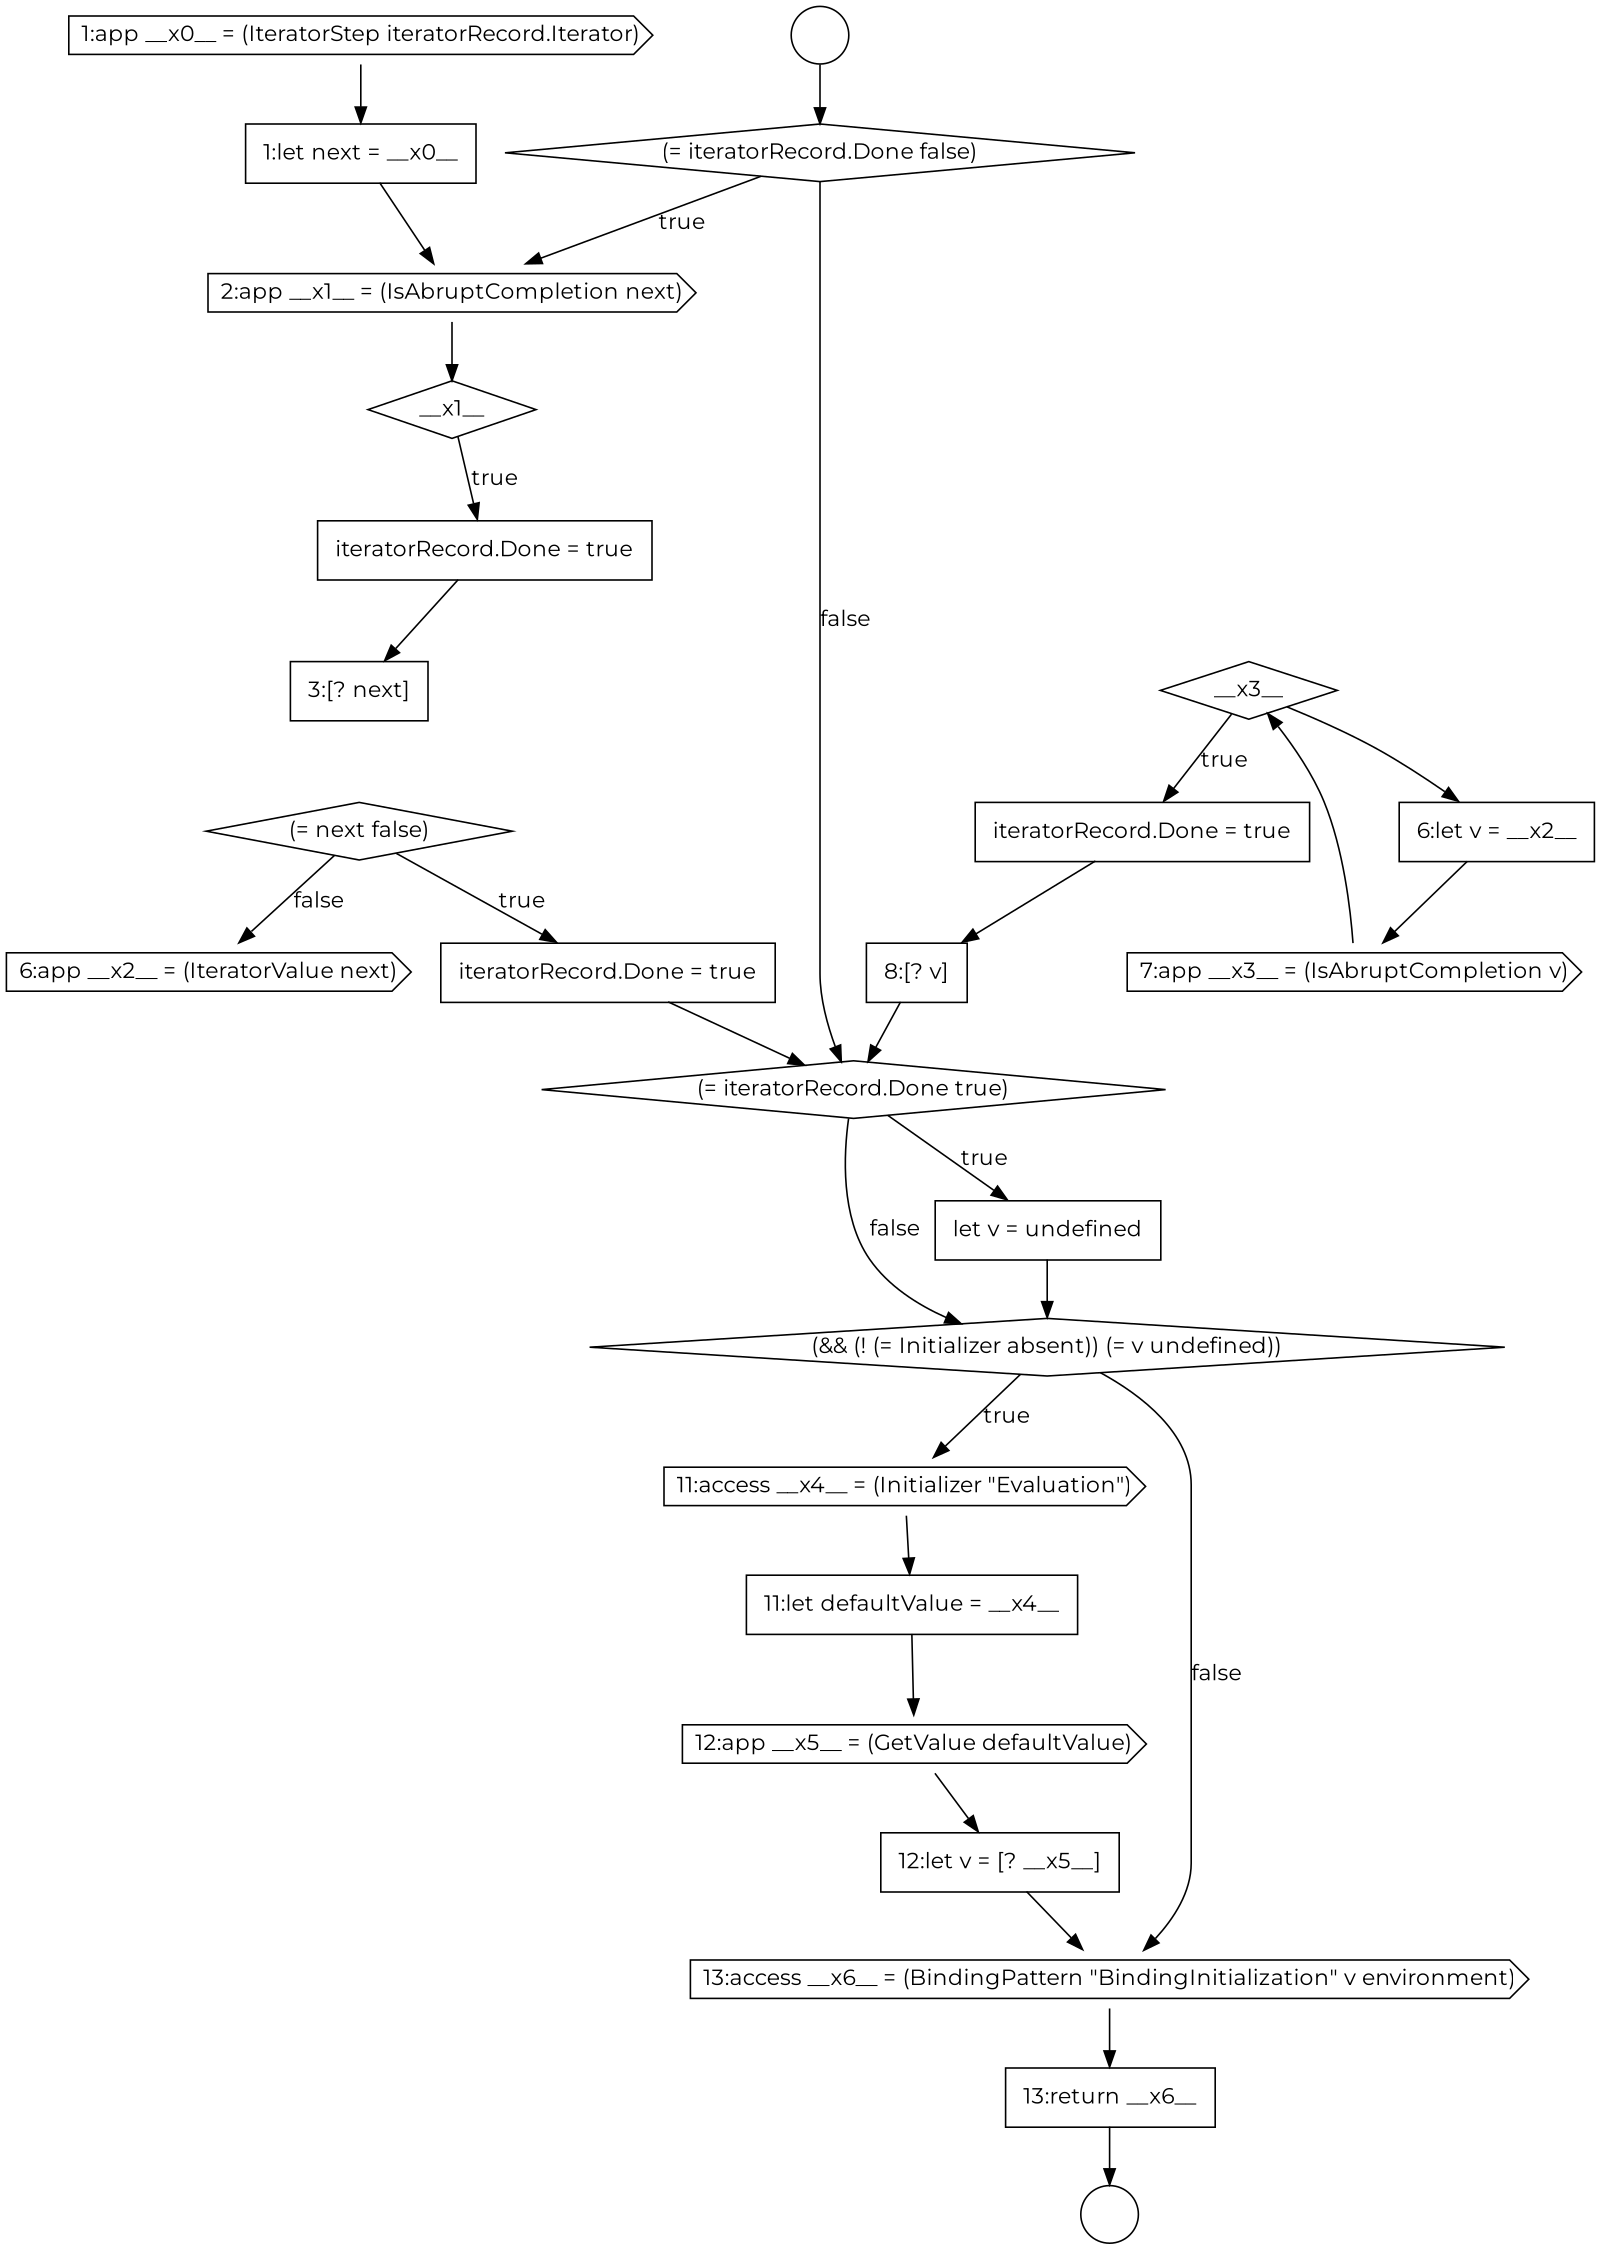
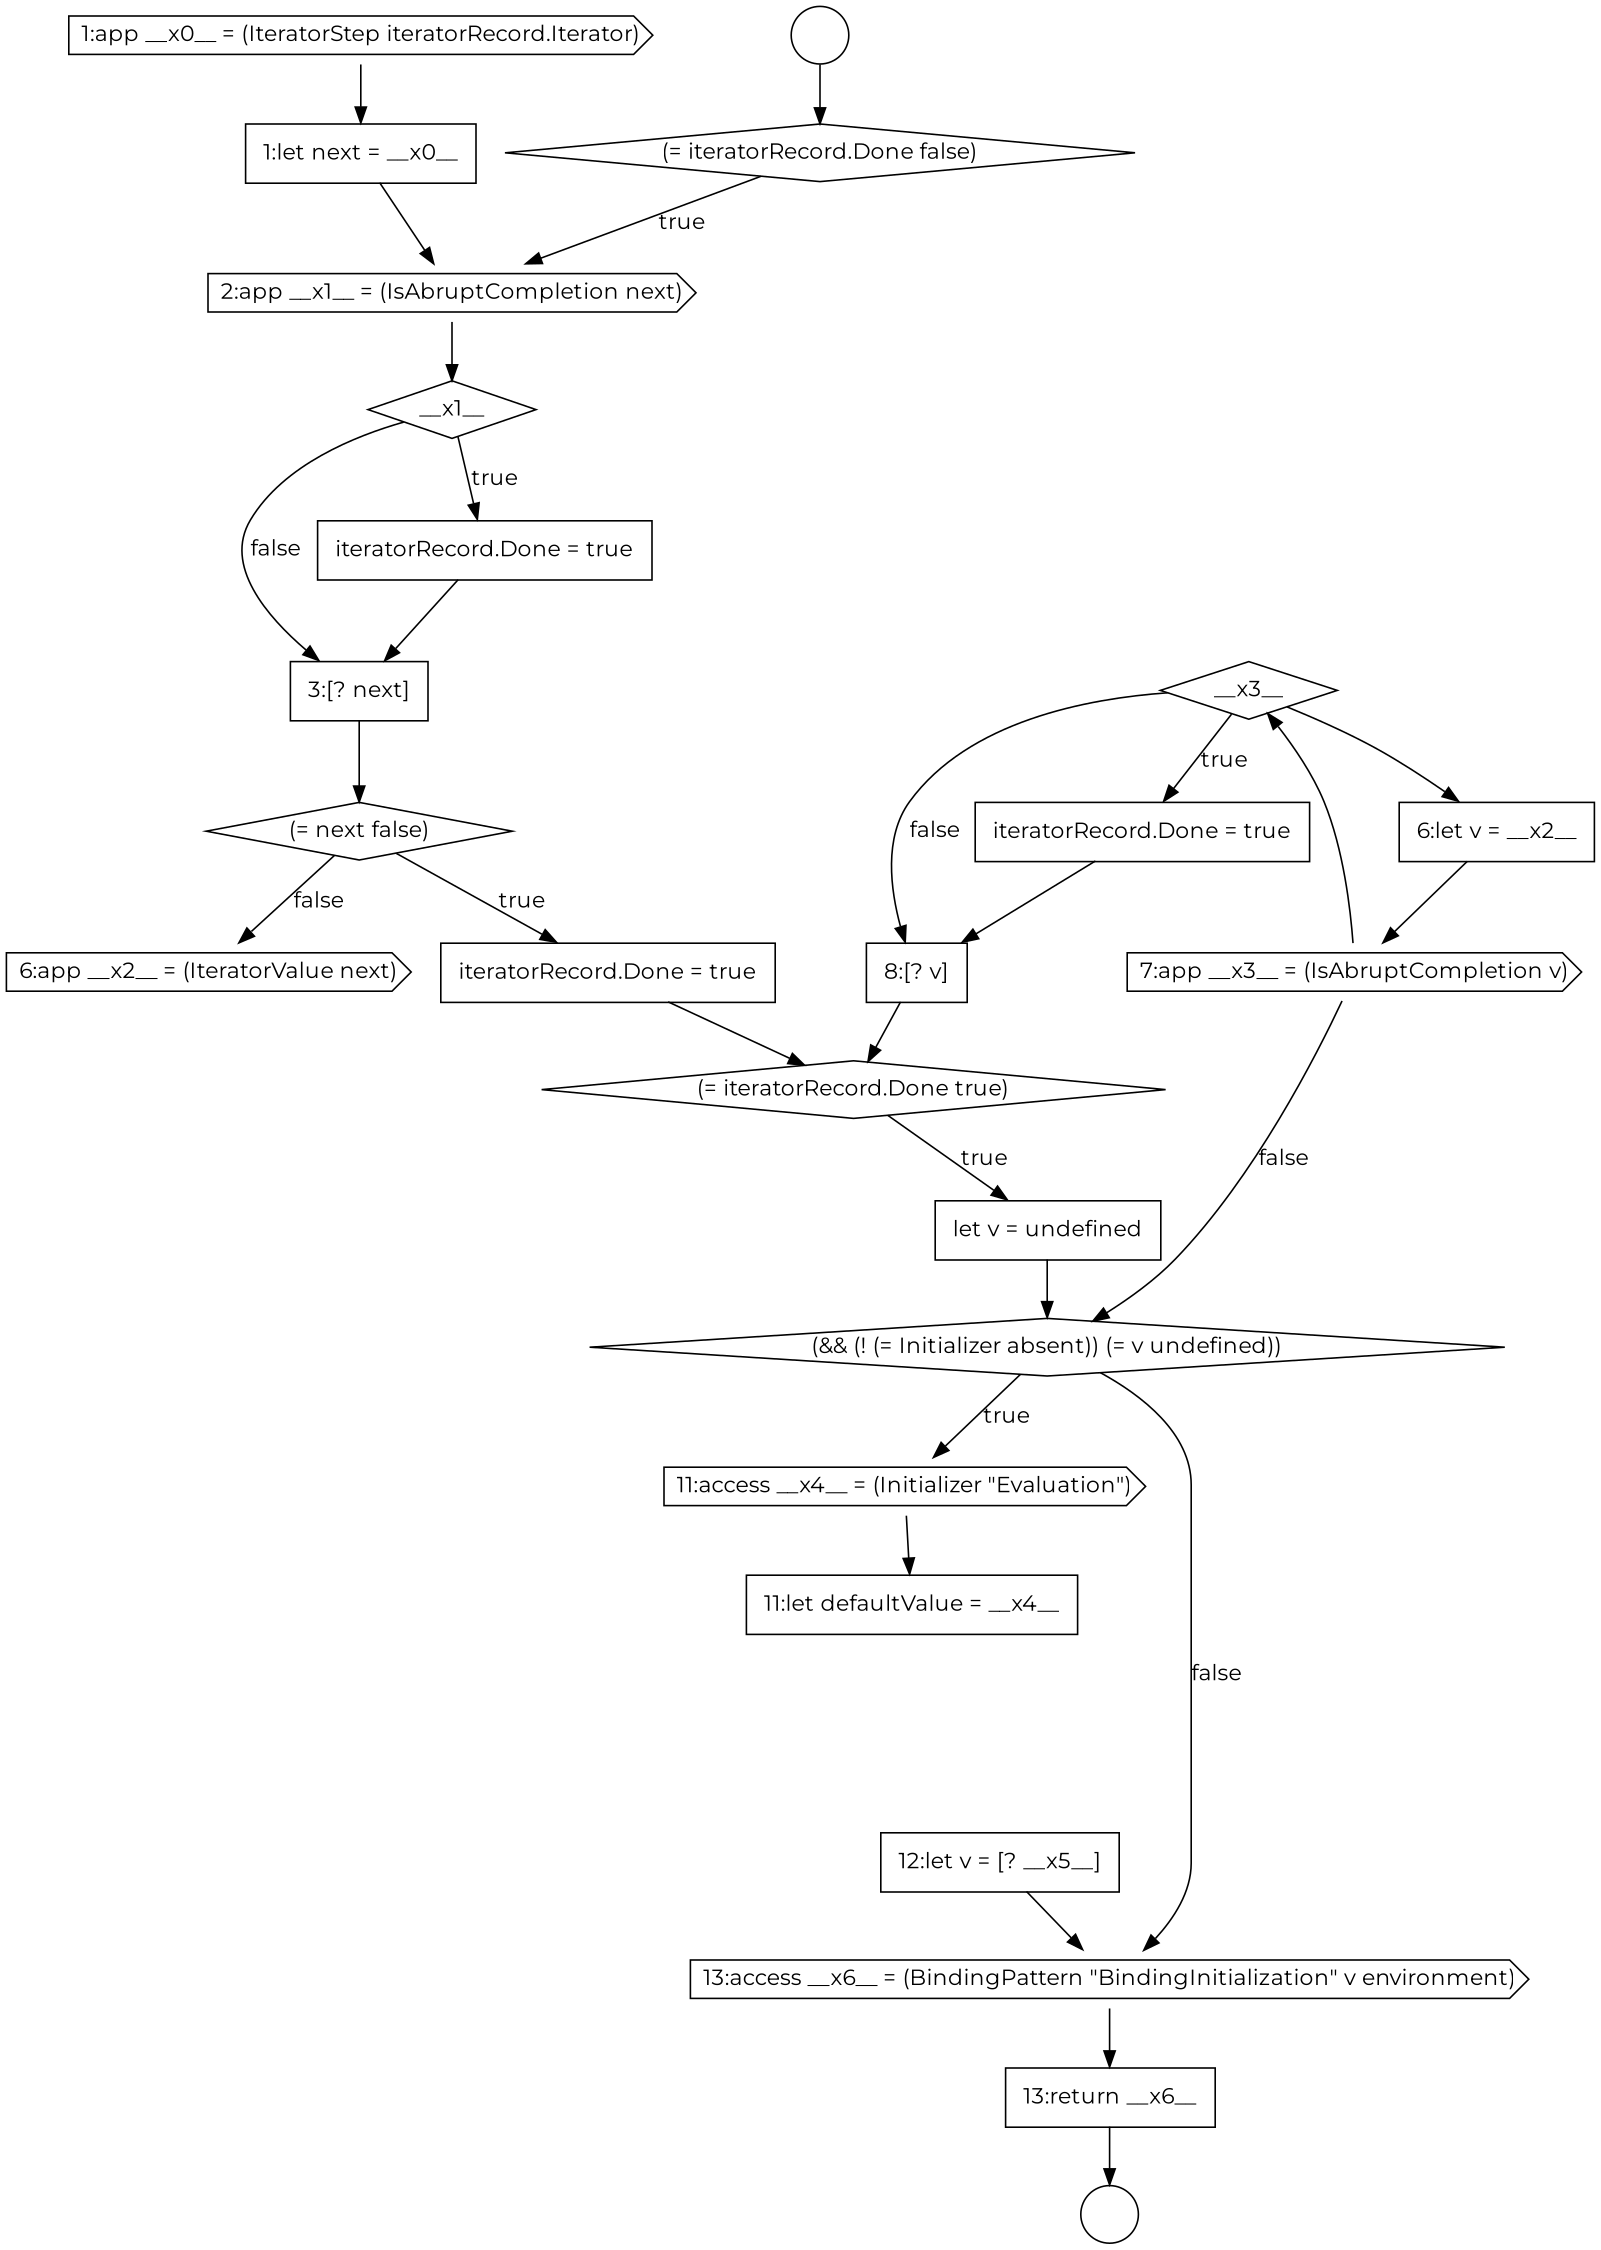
  digraph {
    fontname=Montserrat
    node [color=black fillcolor=white fontname=Montserrat shape=none style=filled]
    edge [color=black fontname=Montserrat]
    n1 [label=<<font color="black">11:access __x4__ = (Initializer &quot;Evaluation&quot;)</font>> shape=cds]
    n2 [label=<<font color="black">     <table border="0" cellborder="1" cellspacing="0" cellpadding="10">       <tr><td align="left">11:let defaultValue = __x4__</td></tr>     </table>   </font>> margin=0]
-   n3 [label=<<font color="black">12:app __x5__ = (GetValue defaultValue)</font>> shape=cds]
    n4 [label=<<font color="black">1:app __x0__ = (IteratorStep iteratorRecord.Iterator)</font>> shape=cds]
    n5 [label=<<font color="black">     <table border="0" cellborder="1" cellspacing="0" cellpadding="10">       <tr><td align="left">1:let next = __x0__</td></tr>     </table>   </font>> margin=0]
    n6 [label=<<font color="black">2:app __x1__ = (IsAbruptCompletion next)</font>> shape=cds]
    n7 [label=<<font color="black">     <table border="0" cellborder="1" cellspacing="0" cellpadding="10">       <tr><td align="left">iteratorRecord.Done = true</td></tr>     </table>   </font>> margin=0]
    n8 [label=<<font color="black">(= iteratorRecord.Done true)</font>> shape=diamond]
    n9 [label=<<font color="black">     <table border="0" cellborder="1" cellspacing="0" cellpadding="10">       <tr><td align="left">let v = undefined</td></tr>     </table>   </font>> margin=0]
    n10 [label=<<font color="black">(&amp;&amp; (! (= Initializer absent)) (= v undefined))</font>> shape=diamond]
    n11 [label=<<font color="black">     <table border="0" cellborder="1" cellspacing="0" cellpadding="10">       <tr><td align="left">12:let v = [? __x5__]</td></tr>     </table>   </font>> margin=0]
    n12 [label=<<font color="black">7:app __x3__ = (IsAbruptCompletion v)</font>> shape=cds]
    n13 [label=<<font color="black">__x3__</font>> shape=diamond]
    n14 [label=<<font color="black">     <table border="0" cellborder="1" cellspacing="0" cellpadding="10">       <tr><td align="left">6:let v = __x2__</td></tr>     </table>   </font>> margin=0]
    n15 [label=<<font color="black">     <table border="0" cellborder="1" cellspacing="0" cellpadding="10">       <tr><td align="left">8:[? v]</td></tr>     </table>   </font>> margin=0]
    n16 [label=<<font color="black">     <table border="0" cellborder="1" cellspacing="0" cellpadding="10">       <tr><td align="left">iteratorRecord.Done = true</td></tr>     </table>   </font>> margin=0]
    n17 [label=<<font color="black">__x1__</font>> shape=diamond]
    n18 [label=<<font color="black">     <table border="0" cellborder="1" cellspacing="0" cellpadding="10">       <tr><td align="left">iteratorRecord.Done = true</td></tr>     </table>   </font>> margin=0]
    n19 [label=<<font color="black">     <table border="0" cellborder="1" cellspacing="0" cellpadding="10">       <tr><td align="left">3:[? next]</td></tr>     </table>   </font>> margin=0]
    n20 [label=<<font color="black">13:access __x6__ = (BindingPattern &quot;BindingInitialization&quot; v environment)</font>> shape=cds]
    n21 [label=" " shape=circle]
    n22 [label=<<font color="black">     <table border="0" cellborder="1" cellspacing="0" cellpadding="10">       <tr><td align="left">13:return __x6__</td></tr>     </table>   </font>> margin=0]
    n23 [label=<<font color="black">(= iteratorRecord.Done false)</font>> shape=diamond]
    n24 [label=<<font color="black">6:app __x2__ = (IteratorValue next)</font>> shape=cds]
    n25 [label=<<font color="black">(= next false)</font>> shape=diamond]
    n26 [label=" " shape=circle]
    n1 -> n2
-   n2 -> n3
-   n3 -> n11
    n4 -> n5
    n5 -> n6
    n6 -> n17
    n7 -> n8
    n8 -> n9 [label=<<font color="black">true</font>>]
-   n8 -> n10 [label=<<font color="black">false</font>>]
+   n12 -> n10 [label=<<font color="black">false</font>>]
    n9 -> n10
    n10 -> n1 [label=<<font color="black">true</font>>]
    n10 -> n20 [label=<<font color="black">false</font>>]
    n11 -> n20
    n12 -> n13
    n13 -> n14
+   n13 -> n15 [label=<<font color="black">false</font>>]
    n13 -> n16 [label=<<font color="black">true</font>>]
    n14 -> n12
    n15 -> n8
    n16 -> n15
    n17 -> n18 [label=<<font color="black">true</font>>]
+   n17 -> n19 [label=<<font color="black">false</font>>]
    n18 -> n19
+   n19 -> n25
    n20 -> n22
    n22 -> n21
    n23 -> n6 [label=<<font color="black">true</font>>]
-   n23 -> n8 [label=<<font color="black">false</font>>]
    n25 -> n7 [label=<<font color="black">true</font>>]
    n25 -> n24 [label=<<font color="black">false</font>>]
    n26 -> n23
  }
